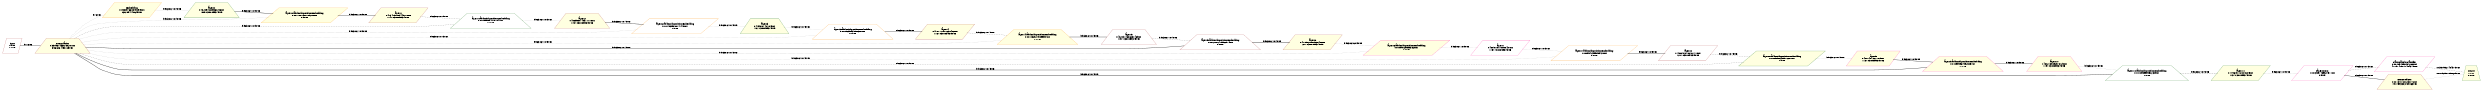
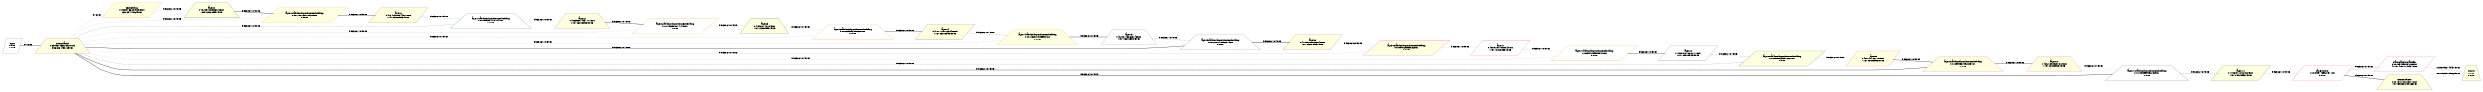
  graph {
    rankdir=LR
    node [color=brown fillcolor=lightyellow shape=parallelogram style=filled]
    edge [style=dotted]
    n1 [fillcolor=white label="input\n0.0ms\n0.0MB"]
    n2 [label="Interpolation\n0.3505610656738281ms\n356.6064453125MB" shape=trapezium]
    n3 [color=darkorange label="Embedding\n0.0580976638793945ms\n63.2894140625MB"]
    n4 [color=darkgreen label="layer_0\n0.4820973205566406ms\n1809.0380859375MB" shape=trapezium]
    n5 [color=darkorange label="layer_0_add_mid_position_embedding\n0.0011081600189208ms\n0.0MB"]
    n6 [color=darkgreen fillcolor=white label="layer_1_add_mid_position_embedding\n0.0009995840191841ms\n0.0MB" shape=trapezium]
    n7 [color=darkorange fillcolor=white label="layer_2_add_mid_position_embedding\n0.0014695680141448ms\n0.0MB"]
    n8 [color=darkorange fillcolor=white label="layer_3_add_mid_position_embedding\n0.0009655039906501ms\n0.0MB" shape=trapezium]
    n9 [color=darkorange label="layer_4_add_mid_position_embedding\n0.0010329279899597ms\n0.0MB" shape=trapezium]
    n10 [fillcolor=white label="layer_5_add_mid_position_embedding\n0.0012001279592514ms\n0.0MB" shape=trapezium]
    n11 [color=deeppink label="layer_6_add_mid_position_embedding\n0.000991295993328ms\n0.0MB"]
    n12 [color=darkorange fillcolor=white label="layer_7_add_mid_position_embedding\n0.0009942399859428ms\n0.0MB"]
    n13 [color=darkgreen label="layer_8_add_mid_position_embedding\n0.0009898239970207ms\n0.0MB"]
    n14 [color=deeppink label="layer_9_add_mid_position_embedding\n0.0009999679923057ms\n0.0MB" shape=trapezium]
    n15 [color=darkgreen fillcolor=white label="layer_10_add_mid_position_embedding\n0.0010959999561309ms\n0.0MB" shape=trapezium]
    n16 [label="layer_1\n0.4794150085449218ms\n1147.0380859375MB"]
    n17 [label="layer_2\n0.4865580749511718ms\n1157.0380859375MB" shape=trapezium]
    n18 [color=darkgreen label="layer_3\n0.4795107421875ms\n1167.0380859375MB" shape=trapezium]
    n19 [label="layer_4\n0.4787111511230468ms\n1167.0380859375MB"]
    n20 [fillcolor=white label="layer_5\n0.4820314636230469ms\n1157.0380859375MB" shape=trapezium]
    n21 [label="layer_6\n0.4789020080566406ms\n1217.0380859375MB"]
    n22 [color=deeppink fillcolor=white label="layer_7\n0.4805175170898437ms\n1157.7380859375MB"]
    n23 [fillcolor=white label="layer_8\n0.4800912780761718ms\n1207.0380859375MB"]
    n24 [color=deeppink label="layer_9\n0.48014013671875ms\n1137.0380859375MB"]
    n25 [color=deeppink label="layer_10\n0.4802139892578125ms\n1197.0380859375MB" shape=trapezium]
    n26 [color=darkgreen label="layer_11\n0.4796151123046875ms\n1137.0380859375MB"]
-   n27 [color=deeppink fillcolor=white label="Layer_Norm\n0.0013597439527511ms\n0.9MB"]
+   n27 [color=deeppink fillcolor=white label="Layer_Norm\n0.0013597439527511ms\n0.0MB"]
    n28 [color=deeppink fillcolor=white label="Class_Labels_Classifier\n0.0020515520572662ms\n4.7757415771484375MB"]
    n29 [label="Box_Predictor\n0.0018707200288772ms\n4.517593383789063MB" shape=trapezium]
    n30 [color=darkgreen label="output\n0.0ms\n0.0MB" shape=trapezium]
    n1 -- n2 [label="9.76MB" style=bold]
    n2 -- n3 [label="9.76MB"]
    n2 -- n5 [label="9.9638671875MB"]
    n2 -- n6 [label="9.9638671875MB" style=dashed]
    n2 -- n7 [label="9.9638671875MB"]
    n2 -- n8 [label="9.9638671875MB"]
    n2 -- n9 [label="9.9638671875MB"]
    n2 -- n10 [label="9.9638671875MB" style=bold]
    n2 -- n11 [label="9.9638671875MB"]
    n2 -- n12 [label="9.9638671875MB"]
    n2 -- n13 [label="9.9638671875MB" style=dashed]
    n2 -- n14 [label="9.9638671875MB" style=bold]
    n2 -- n15 [label="9.9638671875MB" style=bold]
    n3 -- n4 [label="9.9638671875MB"]
    n4 -- n5 [label="9.9638671875MB" style=bold]
    n5 -- n16 [label="9.9638671875MB" style=bold]
    n6 -- n17 [label="9.9638671875MB"]
    n7 -- n18 [label="9.9638671875MB"]
    n8 -- n19 [label="9.9638671875MB" style=bold]
    n9 -- n20 [label="9.9638671875MB" style=bold]
    n10 -- n21 [label="9.9638671875MB" style=bold]
    n11 -- n22 [label="9.9638671875MB"]
    n12 -- n23 [label="9.9638671875MB" style=bold]
    n13 -- n24 [label="9.9638671875MB"]
    n14 -- n25 [label="9.9638671875MB" style=bold]
    n15 -- n26 [label="9.9638671875MB" style=dashed]
    n16 -- n6 [label="9.9638671875MB" style=dashed]
    n17 -- n7 [label="9.9638671875MB" style=bold]
    n18 -- n8 [label="9.9638671875MB"]
    n19 -- n9 [label="9.9638671875MB" style=dashed]
    n20 -- n10 [label="9.9638671875MB" style=dashed]
    n21 -- n11 [label="9.9638676875MB"]
    n22 -- n12 [label="9.9638671875MB"]
    n23 -- n13 [label="9.9638671875MB" style=dashed]
    n24 -- n14 [label="9.9638671875MB" style=bold]
    n25 -- n15 [label="9.9638671875MB"]
    n26 -- n27 [label="9.9638671875MB"]
    n27 -- n28 [label="9.9638671875MB" style=dashed]
    n27 -- n29 [label="9.9638671875MB" style=bold]
    n28 -- n30 [label="0.03509521484375MB" style=dashed]
    n29 -- n30 [label="0.00152587890625MB"]
  }
